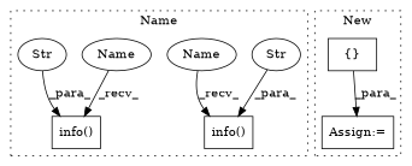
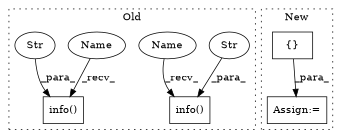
  digraph {
    fontname="DejaVu Serif"
    node [a=75 l=3 shape=box fontname="DejaVu Serif"]
    edge [fontname="DejaVu Serif"]
    n1 [l="9,1" label="info()" s="2607,2682"]
    n2 [a=66 l=66 label=Str s=2616 shape=ellipse]
    n3 [l="9,1" label="info()" s="2984,3030"]
    n4 [a=66 l=37 label=Str s=2993 shape=ellipse]
    n5 [a=87 label=Name s=2607 shape=ellipse]
    n6 [a=87 label=Name s=2984 shape=ellipse]
    n7 [a=95 l="33,1" label="{}" s="2826,2858"]
    n8 [a=68 label="Assign:=" s=2823]
    subgraph cluster_1 {
-     label=Name
+     label=Old
      style=dotted
      n1
      n2
      n3
      n4
      n5
      n6
    }
    subgraph cluster_2 {
      label=New
      style=dotted
      n7
      n8
    }
    n2 -> n1 [label=_para_]
    n4 -> n3 [label=_para_]
    n5 -> n1 [label=_recv_]
    n6 -> n3 [label=_recv_]
    n7 -> n8 [label=_para_]
  }
